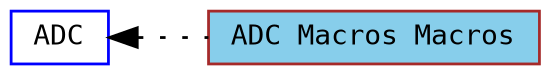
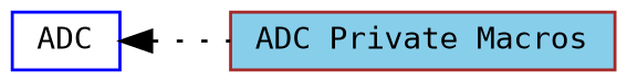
  digraph {
    rankdir=LR
    fontname="DejaVu Sans Mono"
    node [fontname="DejaVu Sans Mono" fontsize=10 shape=box style=filled]
-   n1 [color=brown fillcolor=skyblue fontcolor=black height=0.2 label="ADC Macros Macros" width=0.4]
+   n1 [color=brown fillcolor=skyblue fontcolor=black height=0.2 label="ADC Private Macros" width=0.4]
    n2 [color=blue fillcolor=white height=0.2 label=ADC width=0.4]
    n2 -> n1 [dir=back fontname="DejaVu Sans Mono" fontsize=10 labelfontname=Helvetica labelfontsize=10 shape=plaintext style=dotted]
  }
